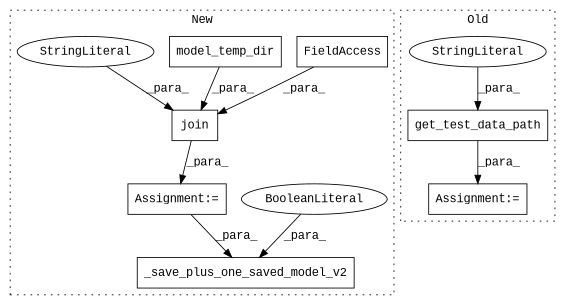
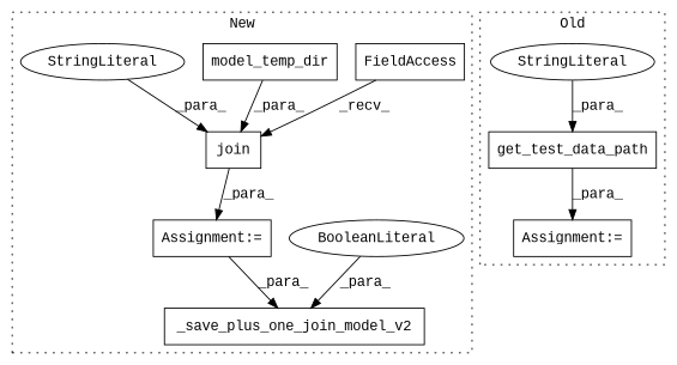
  digraph {
    fontname="Liberation Mono"
    node [a=32 fontname="Liberation Mono" l=1 shape=box]
    edge [fontname="Liberation Mono"]
-   n1 [l="30,1" label=_save_plus_one_saved_model_v2 s="42928,42974"]
+   n1 [l="30,1" label=_save_plus_one_join_model_v2 s="42928,42974"]
    n2 [l="5,1" label=join s="42875,42921"]
    n3 [a=22 l=7 label=FieldAccess s=42867]
    n4 [a=7 label="Assignment:=" s=42866]
    n5 [l=14 label=model_temp_dir s=42885]
    n6 [a=9 l=5 label=BooleanLiteral s=42969 shape=ellipse]
    n7 [a=45 l=21 label=StringLiteral s=42900 shape=ellipse]
    n8 [l="19,1" label=get_test_data_path s="40372,40412"]
    n9 [a=7 label="Assignment:=" s=40360]
    n10 [a=45 l=21 label=StringLiteral s=40391 shape=ellipse]
    subgraph cluster_1 {
      label=New
      style=dotted
      n1
      n2
      n3
      n4
      n5
      n6
      n7
    }
    subgraph cluster_2 {
      label=Old
      style=dotted
      n8
      n9
      n10
    }
    n2 -> n4 [label=_para_]
-   n3 -> n2 [label=_para_]
+   n3 -> n2 [label=_recv_]
    n4 -> n1 [label=_para_]
    n5 -> n2 [label=_para_]
    n6 -> n1 [label=_para_]
    n7 -> n2 [label=_para_]
    n8 -> n9 [label=_para_]
    n10 -> n8 [label=_para_]
  }
